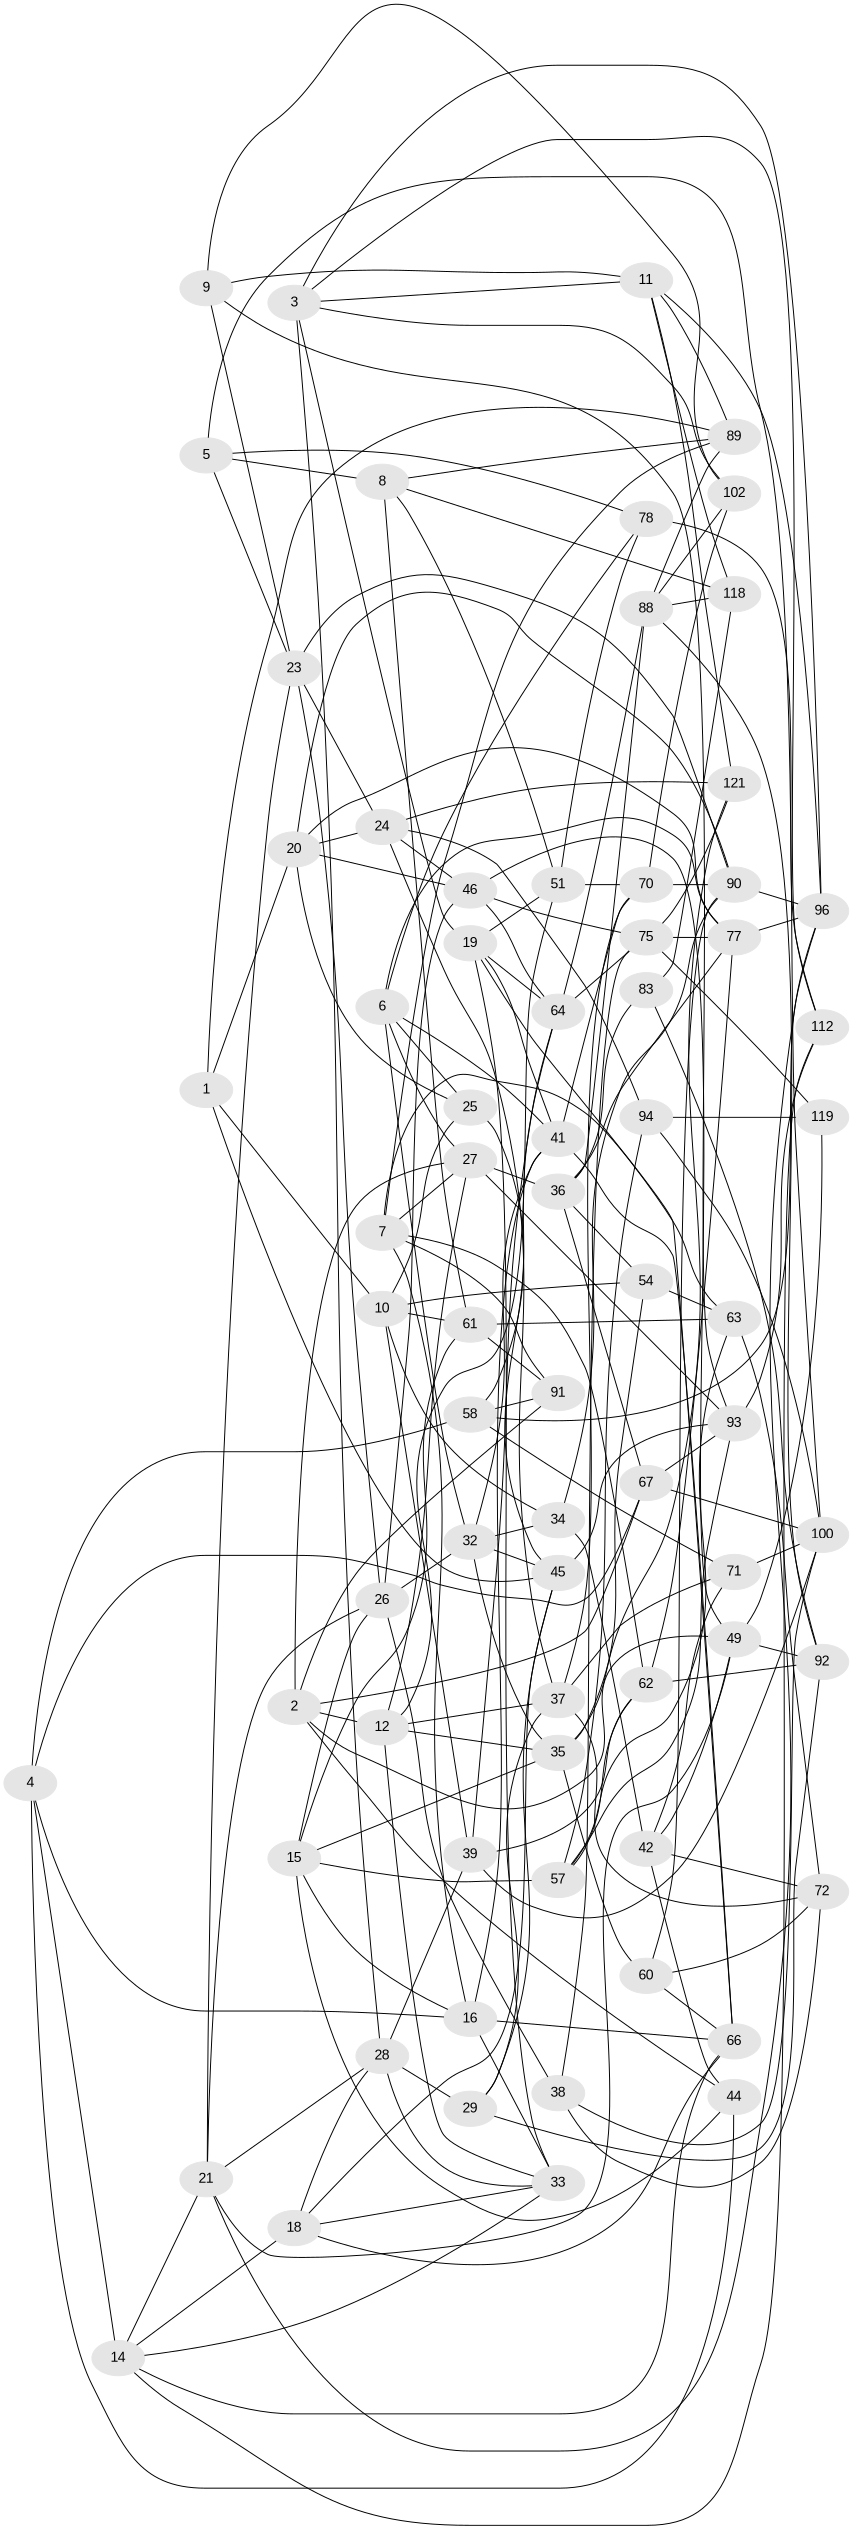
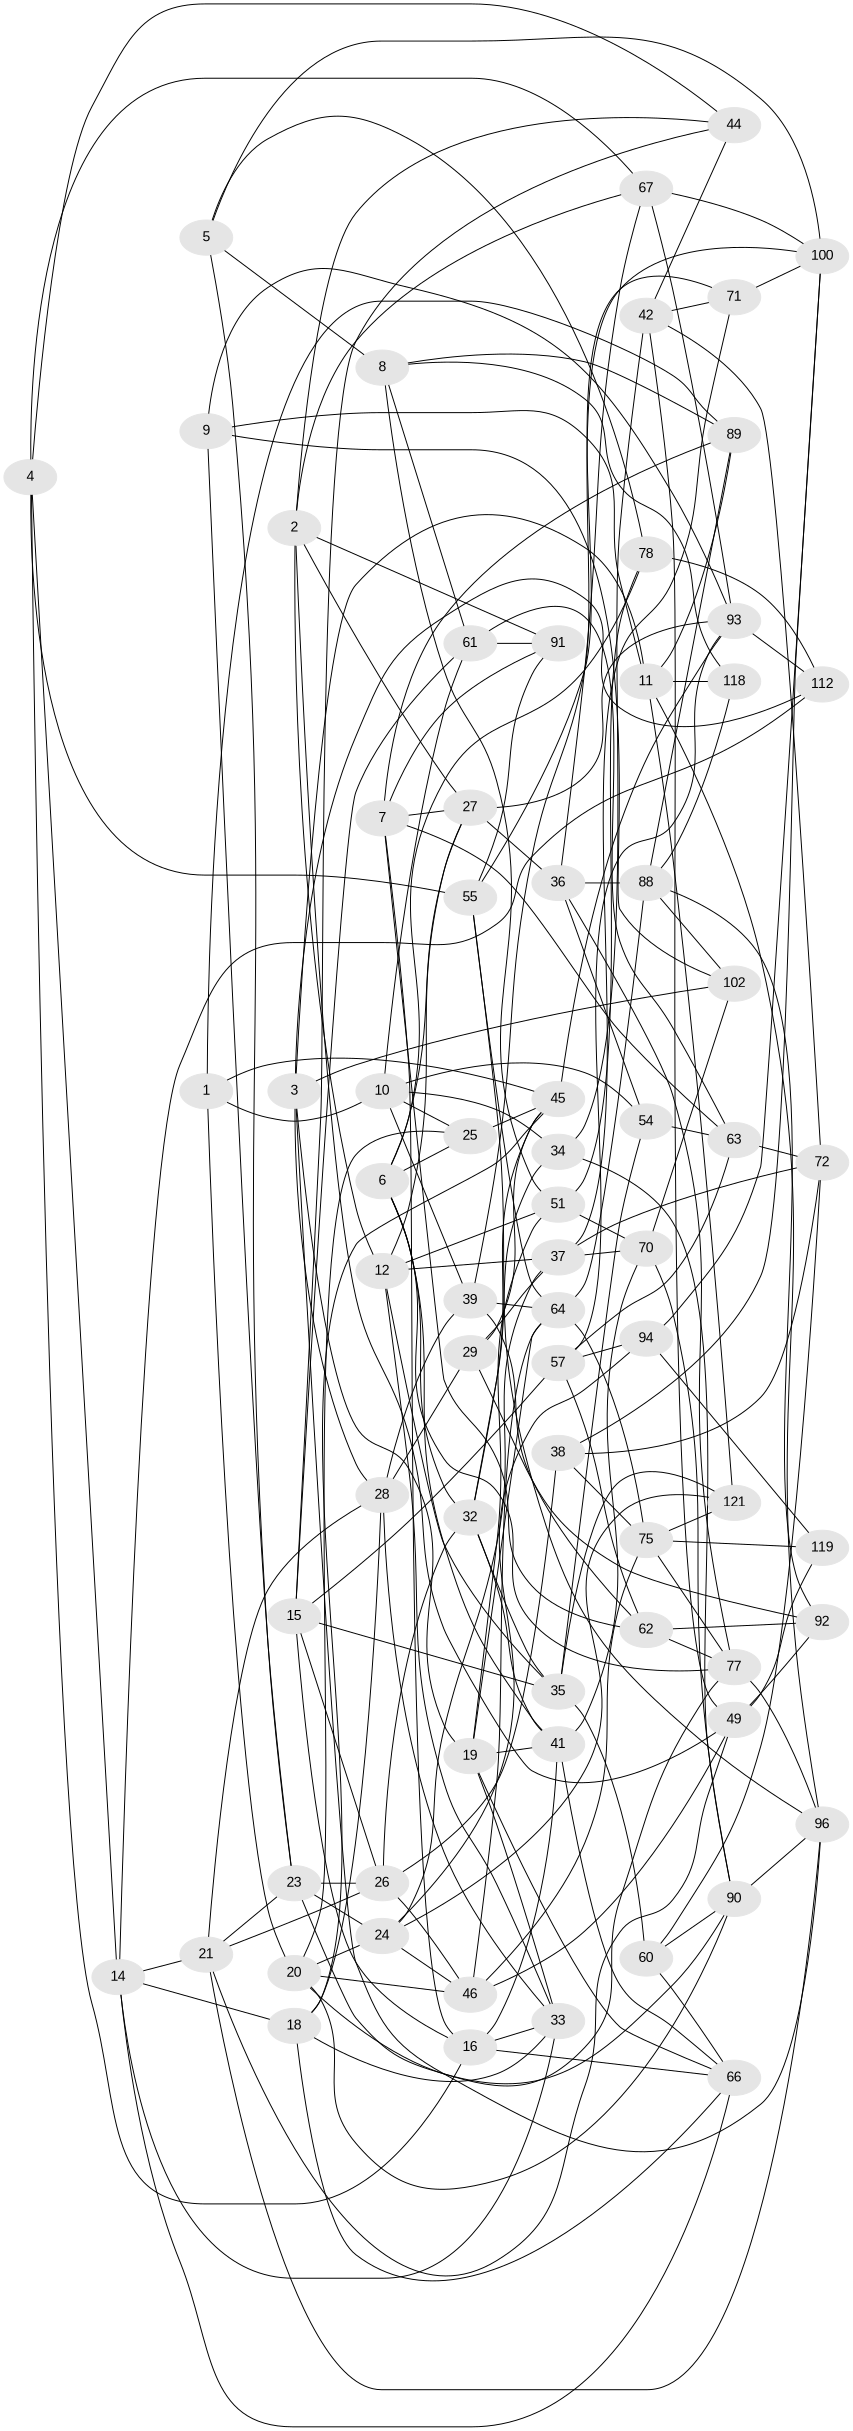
  graph {
    fontname="Liberation Sans"
    rankdir=LR
    node [color=gray90 fontname="Liberation Sans" style=filled]
    edge [fontname="Liberation Sans"]
    10 [super="+17"]
    39 [super="+120"]
    25
    61 [super="+95"]
    34
    54
    1
    20 [super="+30"]
    45 [super="+110"]
    89
    77 [super="+79"]
    24 [super="+82"]
    46 [super="+53"]
    90 [super="+97"]
    93 [super="+111"]
    2 [super="+65"]
    12 [super="+106"]
    27 [super="+68"]
    44
    49 [super="+58"]
    67 [super="+103"]
    91
    51
    33 [super="+73"]
    35 [super="+56"]
    37 [super="+116"]
    36 [super="+47"]
    119
    92 [super="+98"]
    100 [super="+101"]
    3 [super="+22"]
    11 [super="+114"]
    19 [super="+87"]
    28 [super="+117"]
    96 [super="+99"]
    102
    112
    118
    121
    41 [super="+50"]
    66 [super="+85"]
    64 [super="+81"]
    29
    4 [super="+31"]
    14 [super="+74"]
    16 [super="+40"]
-   55 [label=58]
+   55
    18 [super="+84"]
    21 [super="+43"]
    62 [super="+108"]
    8 [super="+13"]
    5
    23 [super="+80"]
    78
    26 [super="+105"]
    6 [super="+69"]
    32 [super="+52"]
    70 [super="+109"]
    7 [super="+115"]
    63 [super="+86"]
    72 [super="+104"]
    9
    42 [super="+48"]
    60
    71
    15 [super="+76"]
    57 [super="+59"]
    38
    94
-   83
    88 [super="+107"]
    75 [super="+113"]
    10 -- 39
    10 -- 25
    10 -- 61
    10 -- 34
    10 -- 54
    39 -- 100
    39 -- 64
    39 -- 62
    25 -- 45
    61 -- 91
    61 -- 63
    34 -- 90
    34 -- 42
    54 -- 63
    1 -- 10
    1 -- 20
    1 -- 45
    1 -- 89
    20 -- 25
    20 -- 77
    20 -- 24
    20 -- 46
    20 -- 90
    45 -- 93
    77 -- 96
    24 -- 46
    24 -- 37
    24 -- 121
    24 -- 94
    46 -- 49
    46 -- 64
    46 -- 75
    90 -- 96
    93 -- 112
    2 -- 12
    2 -- 27
    2 -- 44
    2 -- 49
    2 -- 67
    2 -- 91
    12 -- 27
    12 -- 51
    12 -- 33
    12 -- 35
    12 -- 37
    27 -- 93
    27 -- 36
    49 -- 119
    49 -- 92
    67 -- 93
    67 -- 100
    51 -- 78
    51 -- 70
    35 -- 54
    35 -- 121
    35 -- 60
    37 -- 70
    37 -- 72
    37 -- 71
    36 -- 54
    36 -- 77
    36 -- 67
-   36 -- 83
    36 -- 88
    3 -- 11
    3 -- 19
    3 -- 28
    3 -- 96
    3 -- 102
    3 -- 112
    11 -- 89
    11 -- 96
    11 -- 118
    11 -- 121
    19 -- 51
    19 -- 33
    19 -- 41
    19 -- 66
    19 -- 64
    28 -- 39
    28 -- 33
    28 -- 29
    41 -- 66
    41 -- 70
    64 -- 88
    64 -- 75
    29 -- 45
    29 -- 37
    29 -- 92
    4 -- 44
    4 -- 67 [weight=2]
    4 -- 14
    4 -- 16
    4 -- 55
    14 -- 33
    14 -- 112
    14 -- 66
    14 -- 18
    14 -- 21
    16 -- 33
    16 -- 41
    16 -- 66
    55 -- 91
    55 -- 96
    55 -- 64
    55 -- 71
    18 -- 45
    18 -- 33
    18 -- 28
    18 -- 66
    21 -- 49
    21 -- 28
    21 -- 96
    21 -- 23
    21 -- 26
    62 -- 77
    62 -- 92 [weight=2]
    8 -- 61 [weight=2]
    8 -- 89
    8 -- 51
    8 -- 118
    5 -- 100
    5 -- 8
    5 -- 23
    5 -- 78
    23 -- 24
    23 -- 90
    23 -- 26
    78 -- 112
    26 -- 46
    26 -- 32
    26 -- 38
    6 -- 25
    6 -- 77
    6 -- 27
    6 -- 41
    6 -- 78
    6 -- 32
    32 -- 34
    32 -- 45
    32 -- 35
    32 -- 41
    70 -- 90
    70 -- 102
    7 -- 89
    7 -- 27
    7 -- 91
    7 -- 16
    7 -- 62
    7 -- 63
    63 -- 72
    9 -- 93
    9 -- 11
    9 -- 102
    9 -- 23
    42 -- 44
    42 -- 49
    42 -- 72 [weight=2]
    42 -- 71
    60 -- 90
    60 -- 66
    60 -- 72
    71 -- 100
    15 -- 61
    15 -- 44
    15 -- 35
    15 -- 16
    15 -- 26
    15 -- 57
    57 -- 93
    57 -- 62
    57 -- 63 [weight=2]
    57 -- 94
    38 -- 100
    38 -- 72
    38 -- 75
    94 -- 119
    94 -- 100
-   83 -- 92
-   83 -- 118
    88 -- 89
    88 -- 92
    88 -- 102
    88 -- 118
    75 -- 77
    75 -- 119
    75 -- 121
  }
